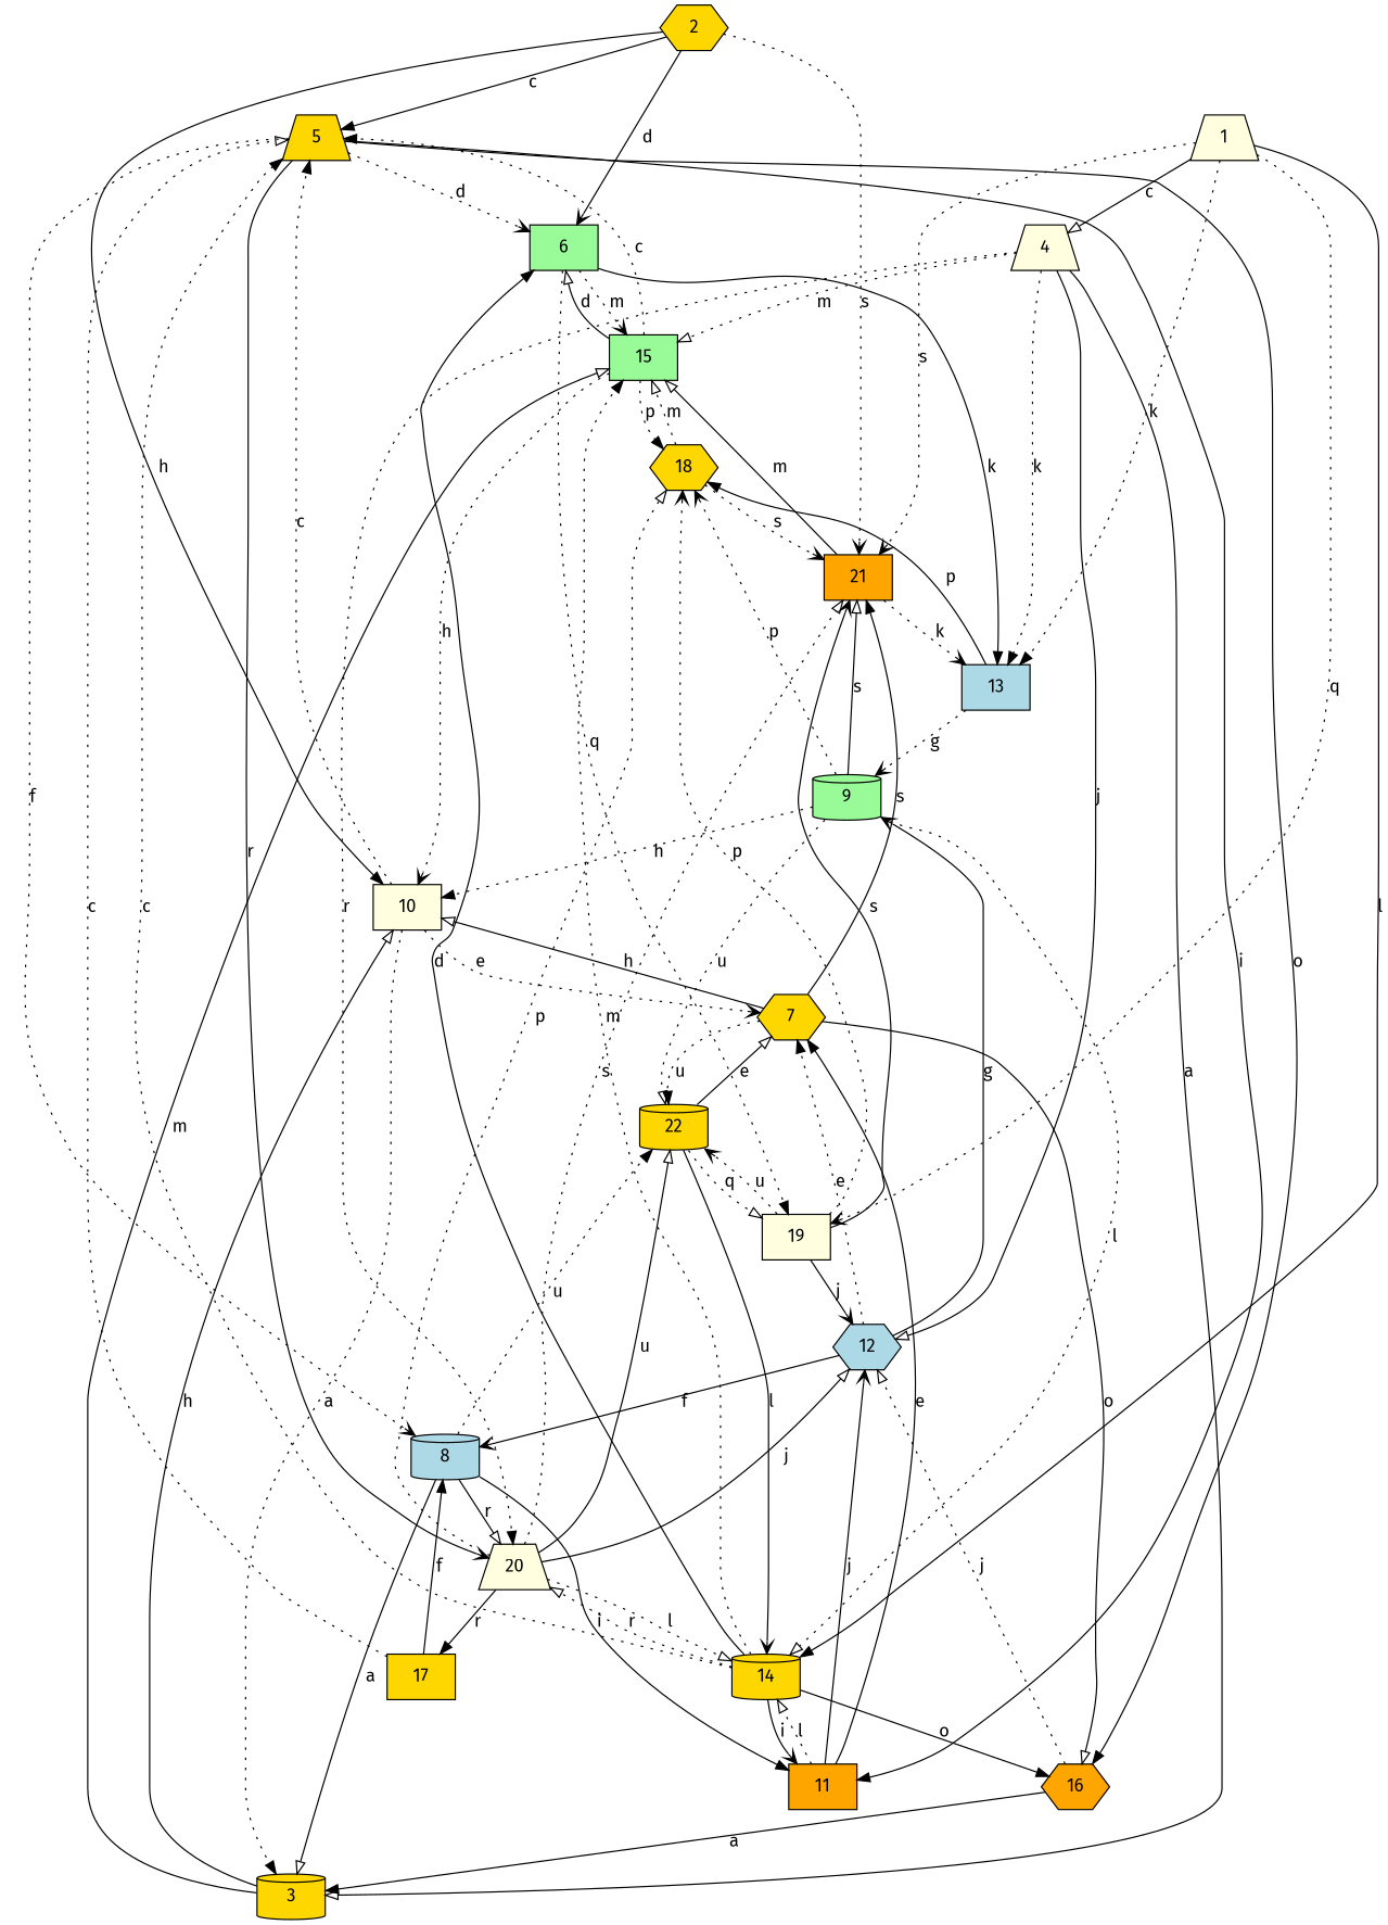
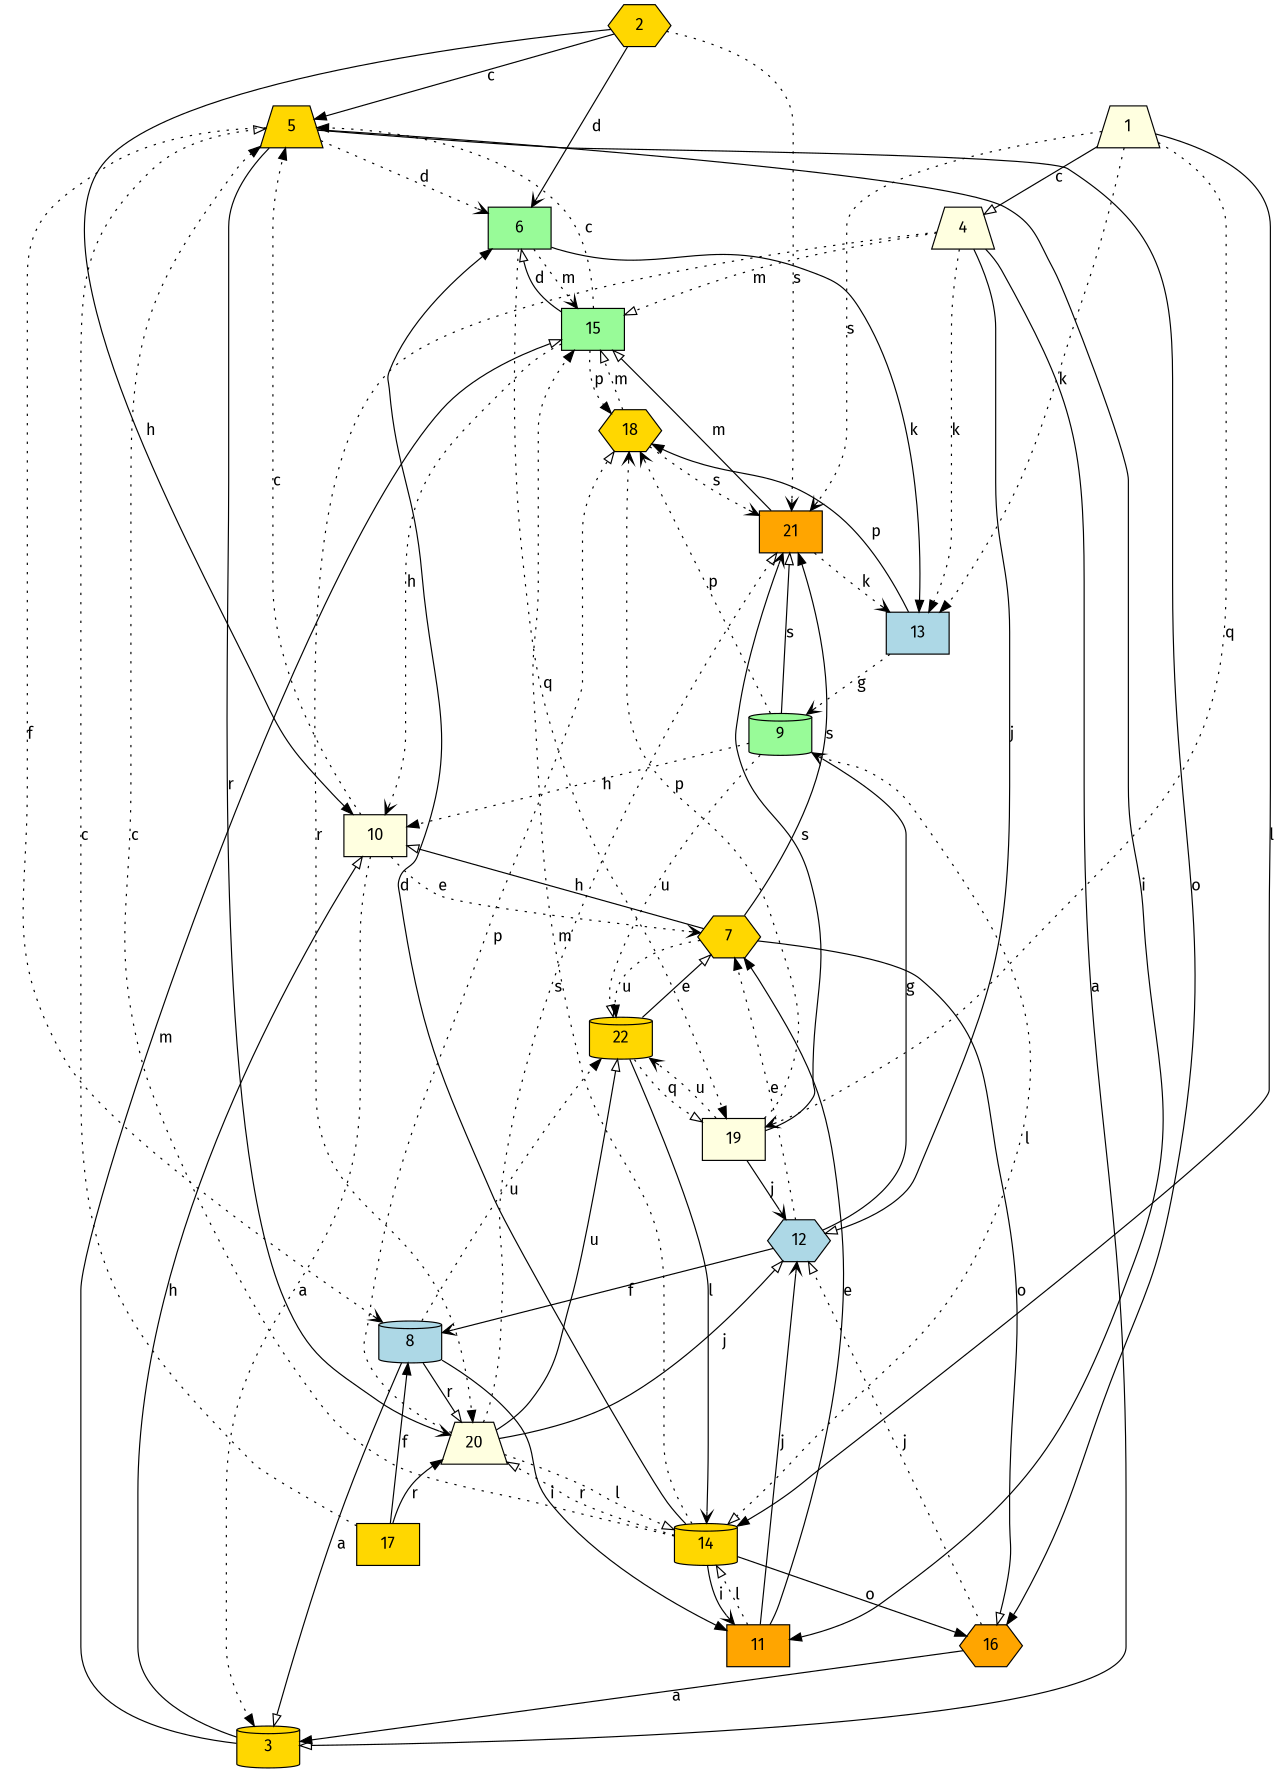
  strict digraph {
    fontname="Fira Sans"
    node [fillcolor=gold fontname="Fira Sans" shape=box style=filled]
    edge [arrowhead=normal fontname="Fira Sans" style=dotted]
    2 [shape=hexagon]
    5 [shape=trapezium]
    6 [fillcolor=palegreen]
    10 [fillcolor=lightyellow]
    21 [fillcolor=orange]
    20 [fillcolor=lightyellow shape=trapezium]
    8 [fillcolor=lightblue shape=cylinder]
    11 [fillcolor=orange]
    16 [fillcolor=orange shape=hexagon]
    15 [fillcolor=palegreen]
    13 [fillcolor=lightblue]
    19 [fillcolor=lightyellow]
    3 [shape=cylinder]
    7 [shape=hexagon]
    18 [shape=hexagon]
    4 [fillcolor=lightyellow shape=trapezium]
    12 [fillcolor=lightblue shape=hexagon]
    9 [fillcolor=palegreen shape=cylinder]
    22 [shape=cylinder]
    14 [shape=cylinder]
    17
    1 [fillcolor=lightyellow shape=trapezium]
    2 -> 5 [label=c style=solid]
    2 -> 6 [arrowhead=vee label=d style=solid]
    2 -> 10 [label=h style=solid]
    2 -> 21 [arrowhead=vee label=s]
    5 -> 6 [arrowhead=vee label=d]
    5 -> 20 [arrowhead=vee label=r style=solid]
    5 -> 8 [arrowhead=vee label=f]
    5 -> 11 [label=i style=solid]
    5 -> 16 [label=o style=solid]
    6 -> 15 [arrowhead=vee label=m]
    6 -> 13 [label=k style=solid]
    6 -> 19 [label=q]
    10 -> 5 [label=c]
    10 -> 3 [label=a]
    10 -> 7 [arrowhead=vee label=e]
    21 -> 15 [arrowhead=onormal label=m style=solid]
    21 -> 13 [arrowhead=vee label=k]
    20 -> 21 [arrowhead=onormal label=s]
    20 -> 18 [arrowhead=onormal label=p]
    20 -> 12 [arrowhead=onormal label=j style=solid]
    20 -> 22 [arrowhead=onormal label=u style=solid]
    20 -> 14 [arrowhead=onormal label=l]
    8 -> 20 [arrowhead=onormal label=r style=solid]
    8 -> 11 [label=i style=solid]
    8 -> 3 [arrowhead=onormal label=a style=solid]
    8 -> 22 [label=u]
    11 -> 7 [label=e style=solid]
    11 -> 12 [arrowhead=vee label=j style=solid]
    11 -> 14 [arrowhead=onormal label=l]
    16 -> 3 [label=a style=solid]
    16 -> 12 [arrowhead=onormal label=j]
    15 -> 5 [label=c]
    15 -> 6 [arrowhead=onormal label=d style=solid]
    15 -> 10 [arrowhead=vee label=h]
    15 -> 18 [label=p]
    13 -> 18 [label=p style=solid]
    13 -> 9 [arrowhead=vee label=g]
    19 -> 21 [arrowhead=vee label=s style=solid]
    19 -> 18 [arrowhead=vee label=p]
    19 -> 12 [arrowhead=vee label=j style=solid]
    19 -> 22 [arrowhead=vee label=u]
    3 -> 10 [arrowhead=onormal label=h style=solid]
    3 -> 15 [arrowhead=onormal label=m style=solid]
    7 -> 10 [arrowhead=onormal label=h style=solid]
    7 -> 21 [label=s style=solid]
    7 -> 16 [arrowhead=onormal label=o style=solid]
    7 -> 22 [label=u]
    18 -> 21 [arrowhead=vee label=s]
    18 -> 15 [arrowhead=onormal label=m]
    4 -> 20 [label=r]
    4 -> 15 [arrowhead=onormal label=m]
    4 -> 13 [label=k]
    4 -> 3 [arrowhead=onormal label=a style=solid]
    4 -> 12 [arrowhead=onormal label=j style=solid]
    12 -> 8 [arrowhead=vee label=f style=solid]
    12 -> 7 [label=e]
    12 -> 9 [arrowhead=vee label=g style=solid]
    9 -> 10 [label=h]
    9 -> 21 [arrowhead=onormal label=s style=solid]
    9 -> 18 [arrowhead=vee label=p]
    9 -> 22 [arrowhead=onormal label=u]
    9 -> 14 [arrowhead=onormal label=l]
    22 -> 19 [arrowhead=onormal label=q]
    22 -> 7 [arrowhead=onormal label=e style=solid]
    22 -> 14 [arrowhead=vee label=l style=solid]
    14 -> 5 [label=c]
    14 -> 6 [label=d style=solid]
    14 -> 20 [arrowhead=onormal label=r]
    14 -> 11 [arrowhead=vee label=i style=solid]
    14 -> 16 [label=o style=solid]
    14 -> 15 [label=m]
    17 -> 5 [arrowhead=onormal label=c]
-   20 -> 17 [label=r style=solid]
+   17 -> 20 [label=r style=solid]
    17 -> 8 [label=f style=solid]
    1 -> 21 [arrowhead=vee label=s]
    1 -> 13 [label=k]
    1 -> 19 [arrowhead=vee label=q]
    1 -> 4 [arrowhead=onormal label=c style=solid]
    1 -> 14 [label=l style=solid]
  }
